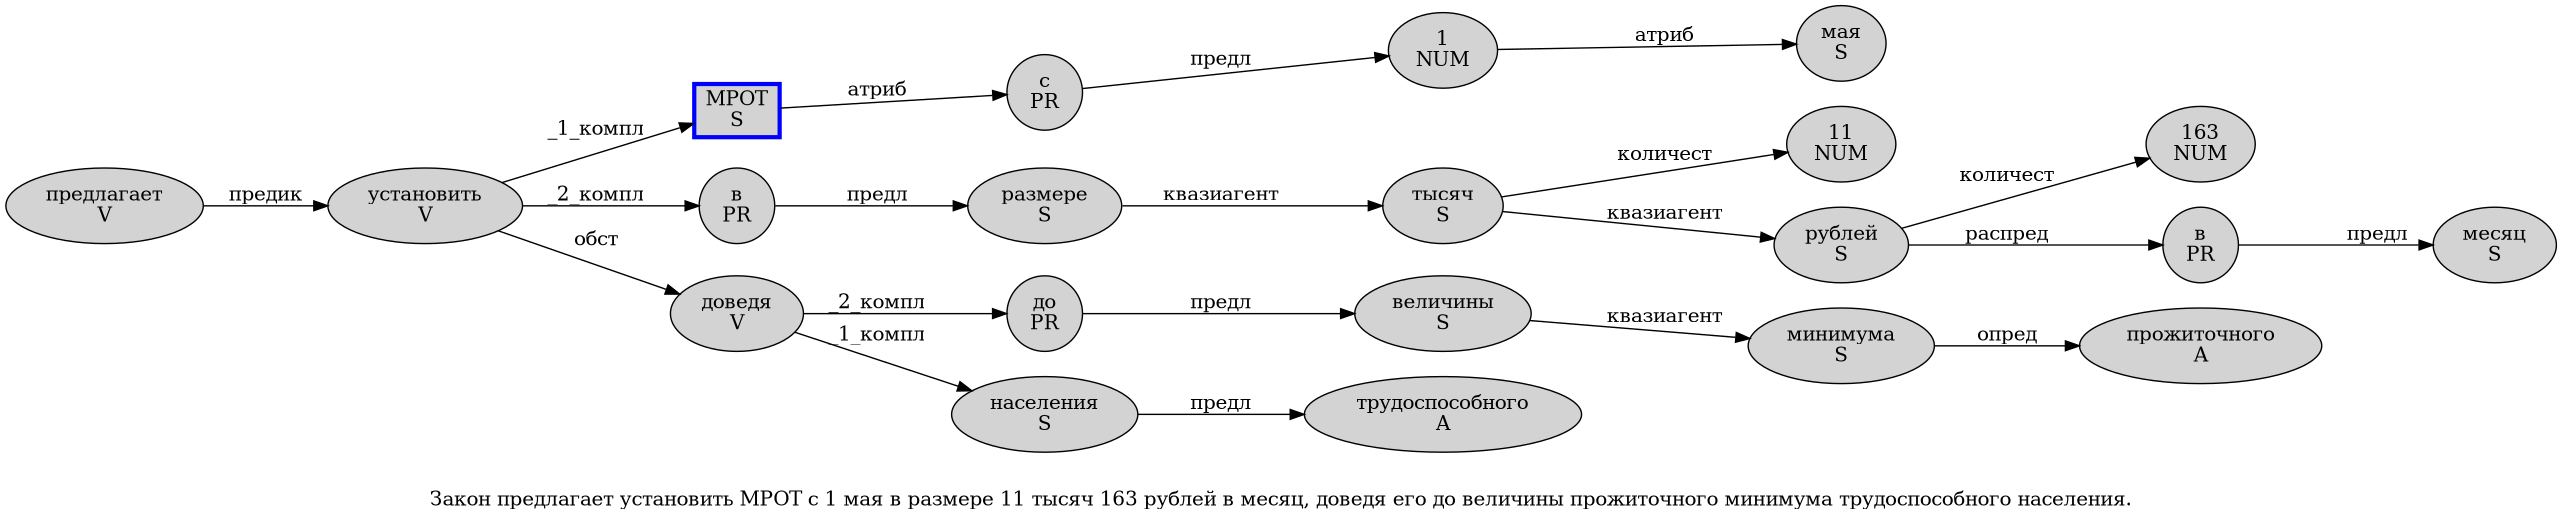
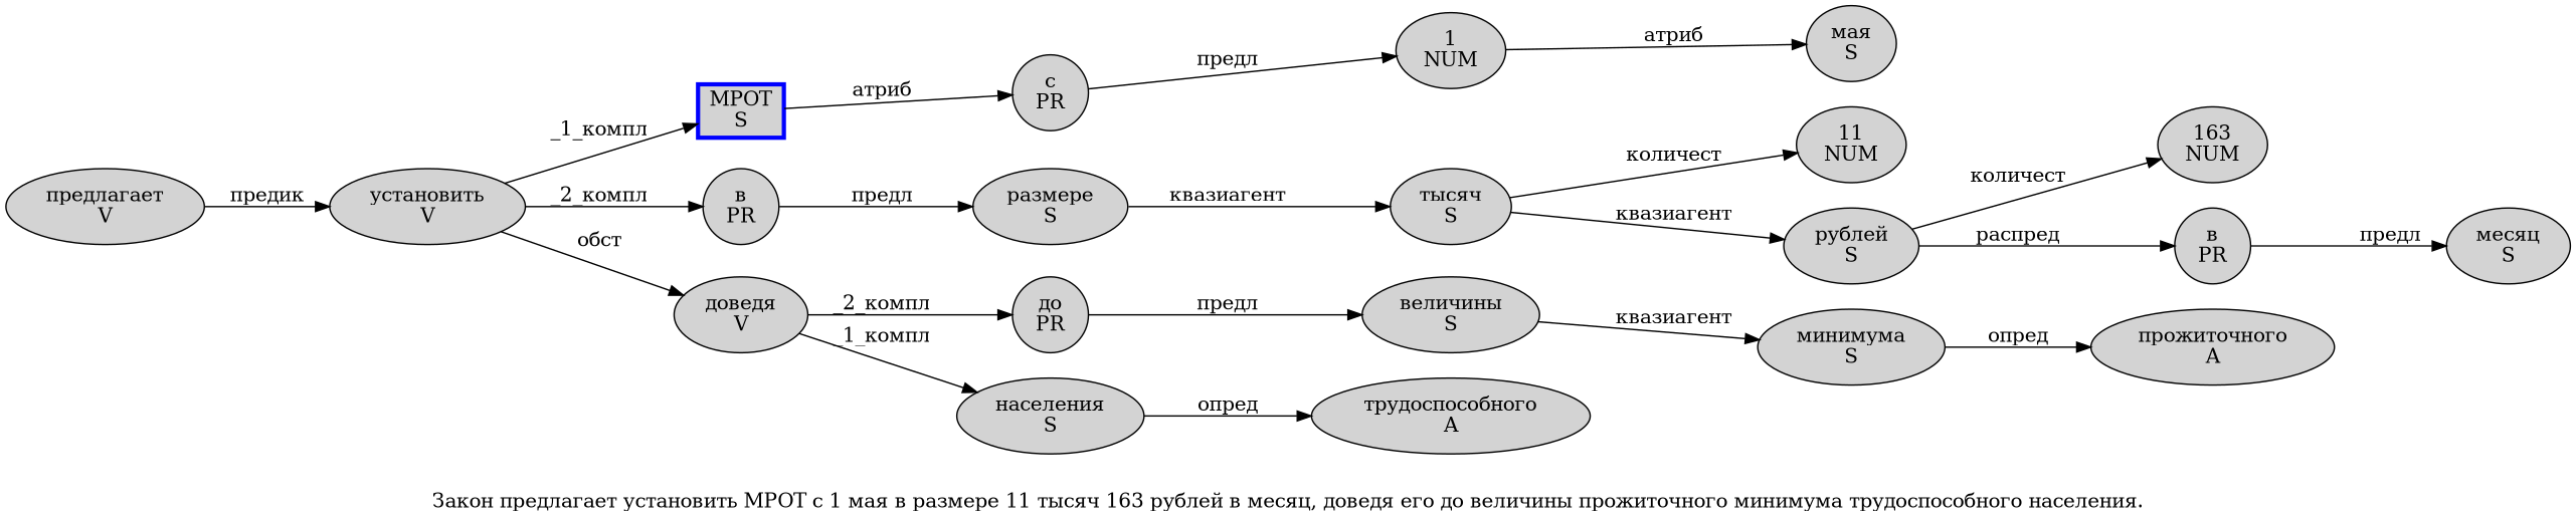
  digraph {
    label="Закон предлагает установить МРОТ с 1 мая в размере 11 тысяч 163 рублей в месяц, доведя его до величины прожиточного минимума трудоспособного населения."
    rankdir=LR
    node [fillcolor=lightgray penwidth=1 shape=ellipse style=filled]
    n1 [label="предлагает\nV"]
    n2 [label="установить\nV"]
    n3 [color=blue label="МРОТ\nS" penwidth=3 shape=box]
    n4 [label="в\nPR"]
    n5 [label="доведя\nV"]
    n6 [label="с\nPR"]
    n7 [label="размере\nS"]
    n8 [label="до\nPR"]
    n9 [label="населения\nS"]
    n10 [label="1\nNUM"]
    n11 [label="мая\nS"]
    n12 [label="тысяч\nS"]
    n13 [label="11\nNUM"]
    n14 [label="рублей\nS"]
    n15 [label="163\nNUM"]
    n16 [label="в\nPR"]
    n17 [label="месяц\nS"]
    n18 [label="величины\nS"]
    n19 [label="трудоспособного\nA"]
    n20 [label="минимума\nS"]
    n21 [label="прожиточного\nA"]
    n1 -> n2 [label="предик"]
    n2 -> n3 [label="_1_компл"]
    n2 -> n4 [label="_2_компл"]
    n2 -> n5 [label="обст"]
    n3 -> n6 [label="атриб"]
    n4 -> n7 [label="предл"]
    n5 -> n8 [label="_2_компл"]
    n5 -> n9 [label="_1_компл"]
    n6 -> n10 [label="предл"]
    n7 -> n12 [label="квазиагент"]
    n8 -> n18 [label="предл"]
-   n9 -> n19 [label="предл"]
+   n9 -> n19 [label="опред"]
    n10 -> n11 [label="атриб"]
    n12 -> n13 [label="количест"]
    n12 -> n14 [label="квазиагент"]
    n14 -> n15 [label="количест"]
    n14 -> n16 [label="распред"]
    n16 -> n17 [label="предл"]
    n18 -> n20 [label="квазиагент"]
    n20 -> n21 [label="опред"]
  }
